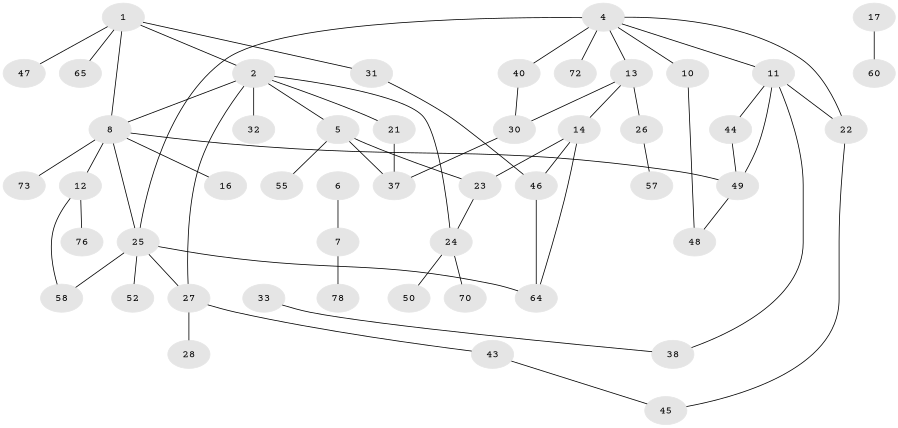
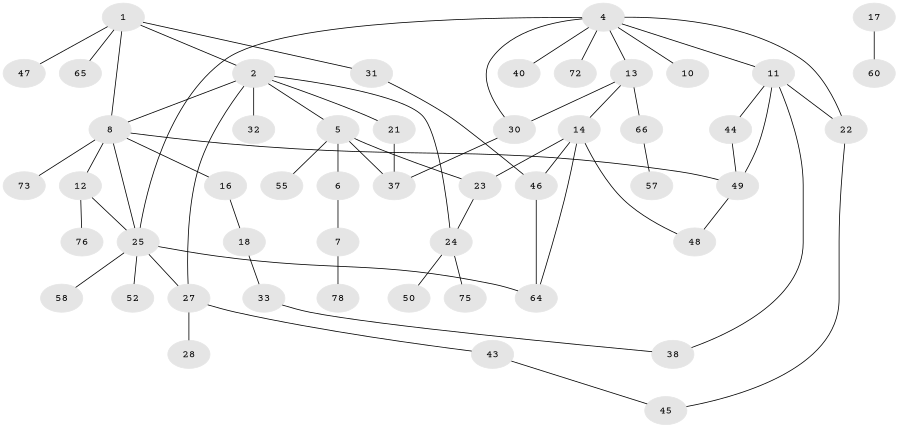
  graph {
    fontname="Courier Prime"
    node [color=gray90 fontname="Courier Prime" style=filled]
    edge [fontname="Courier Prime"]
    1 [super="+67"]
    2 [super="+3"]
    8 [super="+19"]
    31 [super="+68"]
    47
    65
    5 [super="+36"]
    21 [super="+59"]
    24 [super="+34"]
    27 [super="+29"]
    32
    25 [super="+53"]
    12 [super="+75"]
    16 [super="+71"]
    49 [super="+54"]
    73
    64 [super="+69"]
    52
    58
    46 [super="+56"]
    4 [super="+9"]
    10
    11
    13 [super="+20"]
    22 [super="+35"]
    30 [super="+51"]
    40
    72
    6
    23 [super="+39"]
    37 [super="+41"]
    55
    50 [super="+61"]
-   70
+   70 [label=75]
    28
    43
    44 [super="+77"]
    38 [super="+74"]
    14 [super="+42"]
-   26 [super="+63"]
+   26 [super="+63" label=66]
    45 [super="+66"]
    7 [super="+15"]
    78
    76
+   18
    48
    17
    60
    57
    33
    1 -- 2
    1 -- 8
    1 -- 31
    1 -- 47
    1 -- 65
    2 -- 8
    2 -- 5
    2 -- 21
    2 -- 24
    2 -- 27
    2 -- 32
    8 -- 25
    8 -- 12
    8 -- 16
    8 -- 49
    8 -- 73
    31 -- 46
+   5 -- 6
    5 -- 23
    5 -- 37
    5 -- 55
    21 -- 37
    24 -- 50
    24 -- 70
    27 -- 28
    27 -- 43
    25 -- 27
    25 -- 64
    25 -- 52
    25 -- 58
-   12 -- 58
+   12 -- 25
    12 -- 76
+   16 -- 18
    49 -- 48
    46 -- 64
    4 -- 25
    4 -- 10
    4 -- 11
    4 -- 13
    4 -- 22
-   40 -- 30
+   4 -- 30
    4 -- 40
    4 -- 72
    11 -- 49
    11 -- 22
    11 -- 44
    11 -- 38
    13 -- 30
    13 -- 14
    13 -- 26
    22 -- 45
    30 -- 37
    6 -- 7
    23 -- 24
    43 -- 45
    44 -- 49
    14 -- 64
    14 -- 46
    14 -- 23
-   10 -- 48
+   14 -- 48
    26 -- 57
    7 -- 78
+   18 -- 33
    17 -- 60
    33 -- 38
  }
